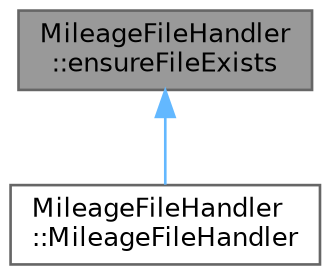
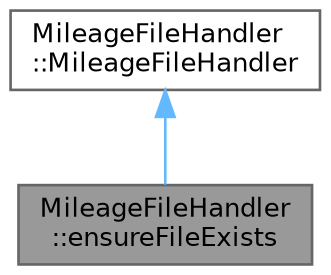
  digraph {
    rankdir=TB
    node [fontname=Helvetica fontsize=10 shape=box style=filled]
    n1 [color=gray40 fillcolor=grey60 fontcolor=black height=0.2 label="MileageFileHandler\l::ensureFileExists" width=0.4]
    n2 [color=grey40 fillcolor=white height=0.2 label="MileageFileHandler\l::MileageFileHandler" width=0.4]
-   n1 -> n2 [color=steelblue1 dir=back fontname=Helvetica fontsize=10 labelfontname=Helvetica labelfontsize=10 style=solid]
+   n2 -> n1 [color=steelblue1 dir=back fontname=Helvetica fontsize=10 labelfontname=Helvetica labelfontsize=10 style=solid]
  }
